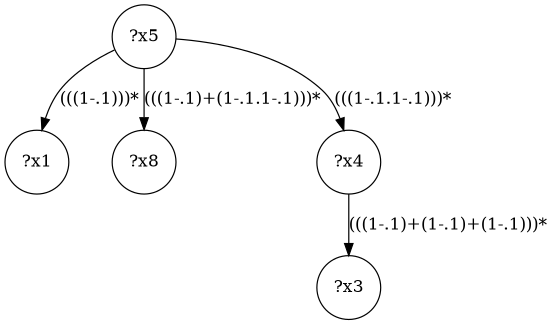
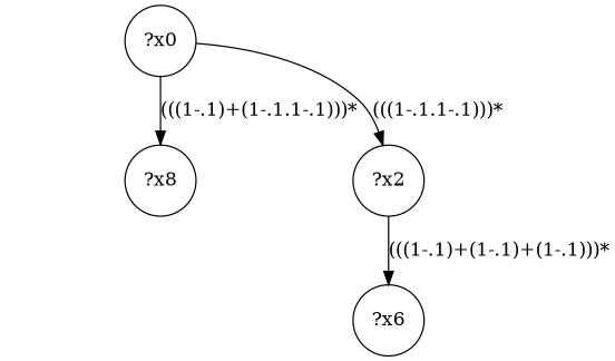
  digraph {
    node [shape=circle]
-   n1 [label="?x5"]
-   n2 [label="?x1"]
+   n1 [label="?x0"]
    n3 [label="?x8"]
-   n4 [label="?x4"]
-   n5 [label="?x3"]
-   n1 -> n2 [label="(((1-.1)))*"]
+   n4 [label="?x2"]
+   n5 [label="?x6"]
    n1 -> n3 [label="(((1-.1)+(1-.1.1-.1)))*"]
    n1 -> n4 [label="(((1-.1.1-.1)))*"]
    n4 -> n5 [label="(((1-.1)+(1-.1)+(1-.1)))*"]
  }
